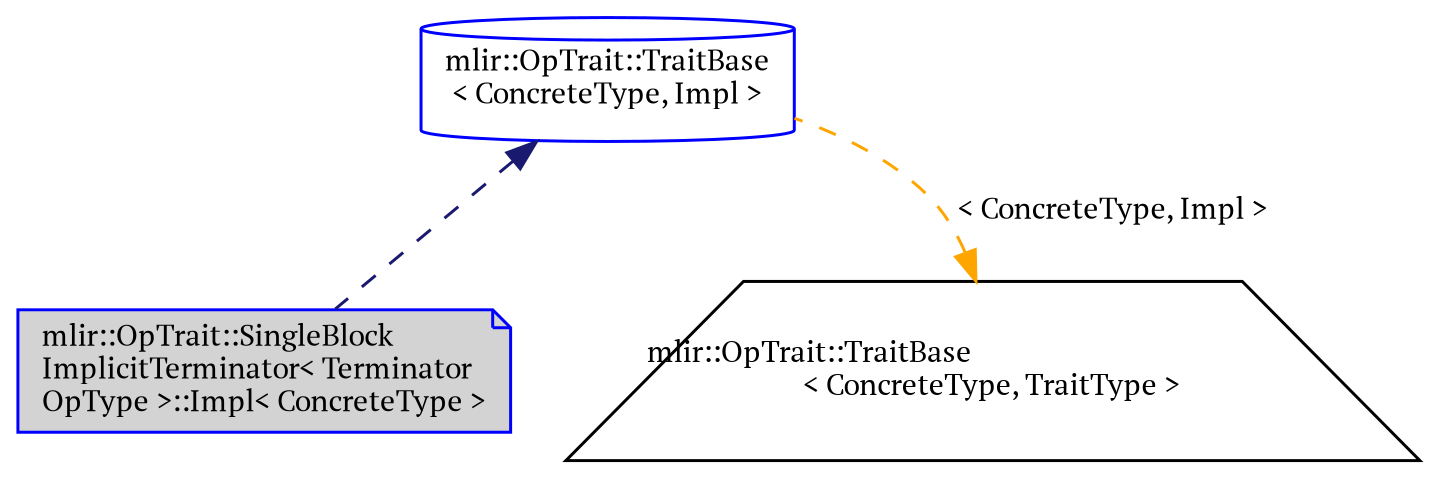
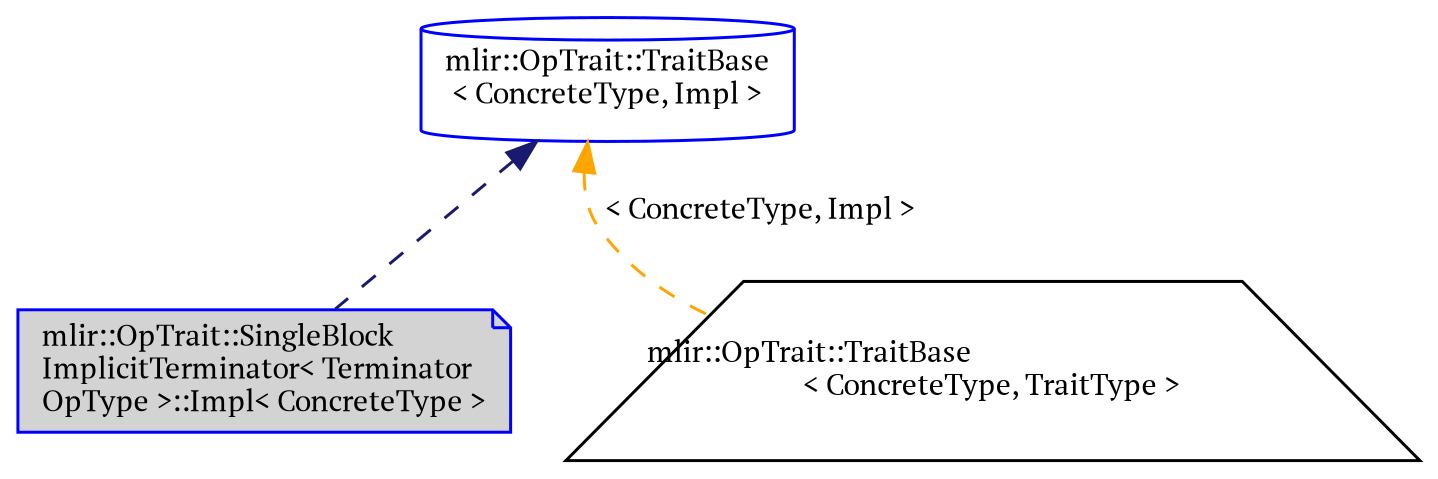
  digraph {
    fontname="PT Serif"
    node [color=blue fillcolor=white fontname="PT Serif" fontsize=10 style=filled]
    edge [dir=back fontname="PT Serif" fontsize=10 labelfontname=Helvetica labelfontsize=10 style=dashed]
    n1 [fillcolor=lightgrey fontcolor=black height=0.2 label="mlir::OpTrait::SingleBlock\lImplicitTerminator\< Terminator\lOpType \>::Impl\< ConcreteType \>" shape=note width=0.4]
    n2 [height=0.2 label="mlir::OpTrait::TraitBase\l\< ConcreteType, Impl \>" shape=cylinder width=0.4]
    n3 [color=black height=0.2 label="mlir::OpTrait::TraitBase\l\< ConcreteType, TraitType \>" shape=trapezium width=0.4]
    n2 -> n1 [color=midnightblue]
-   n3 -> n2 [color=orange label=" \< ConcreteType, Impl \>"]
+   n2 -> n3 [color=orange label=" \< ConcreteType, Impl \>"]
  }
